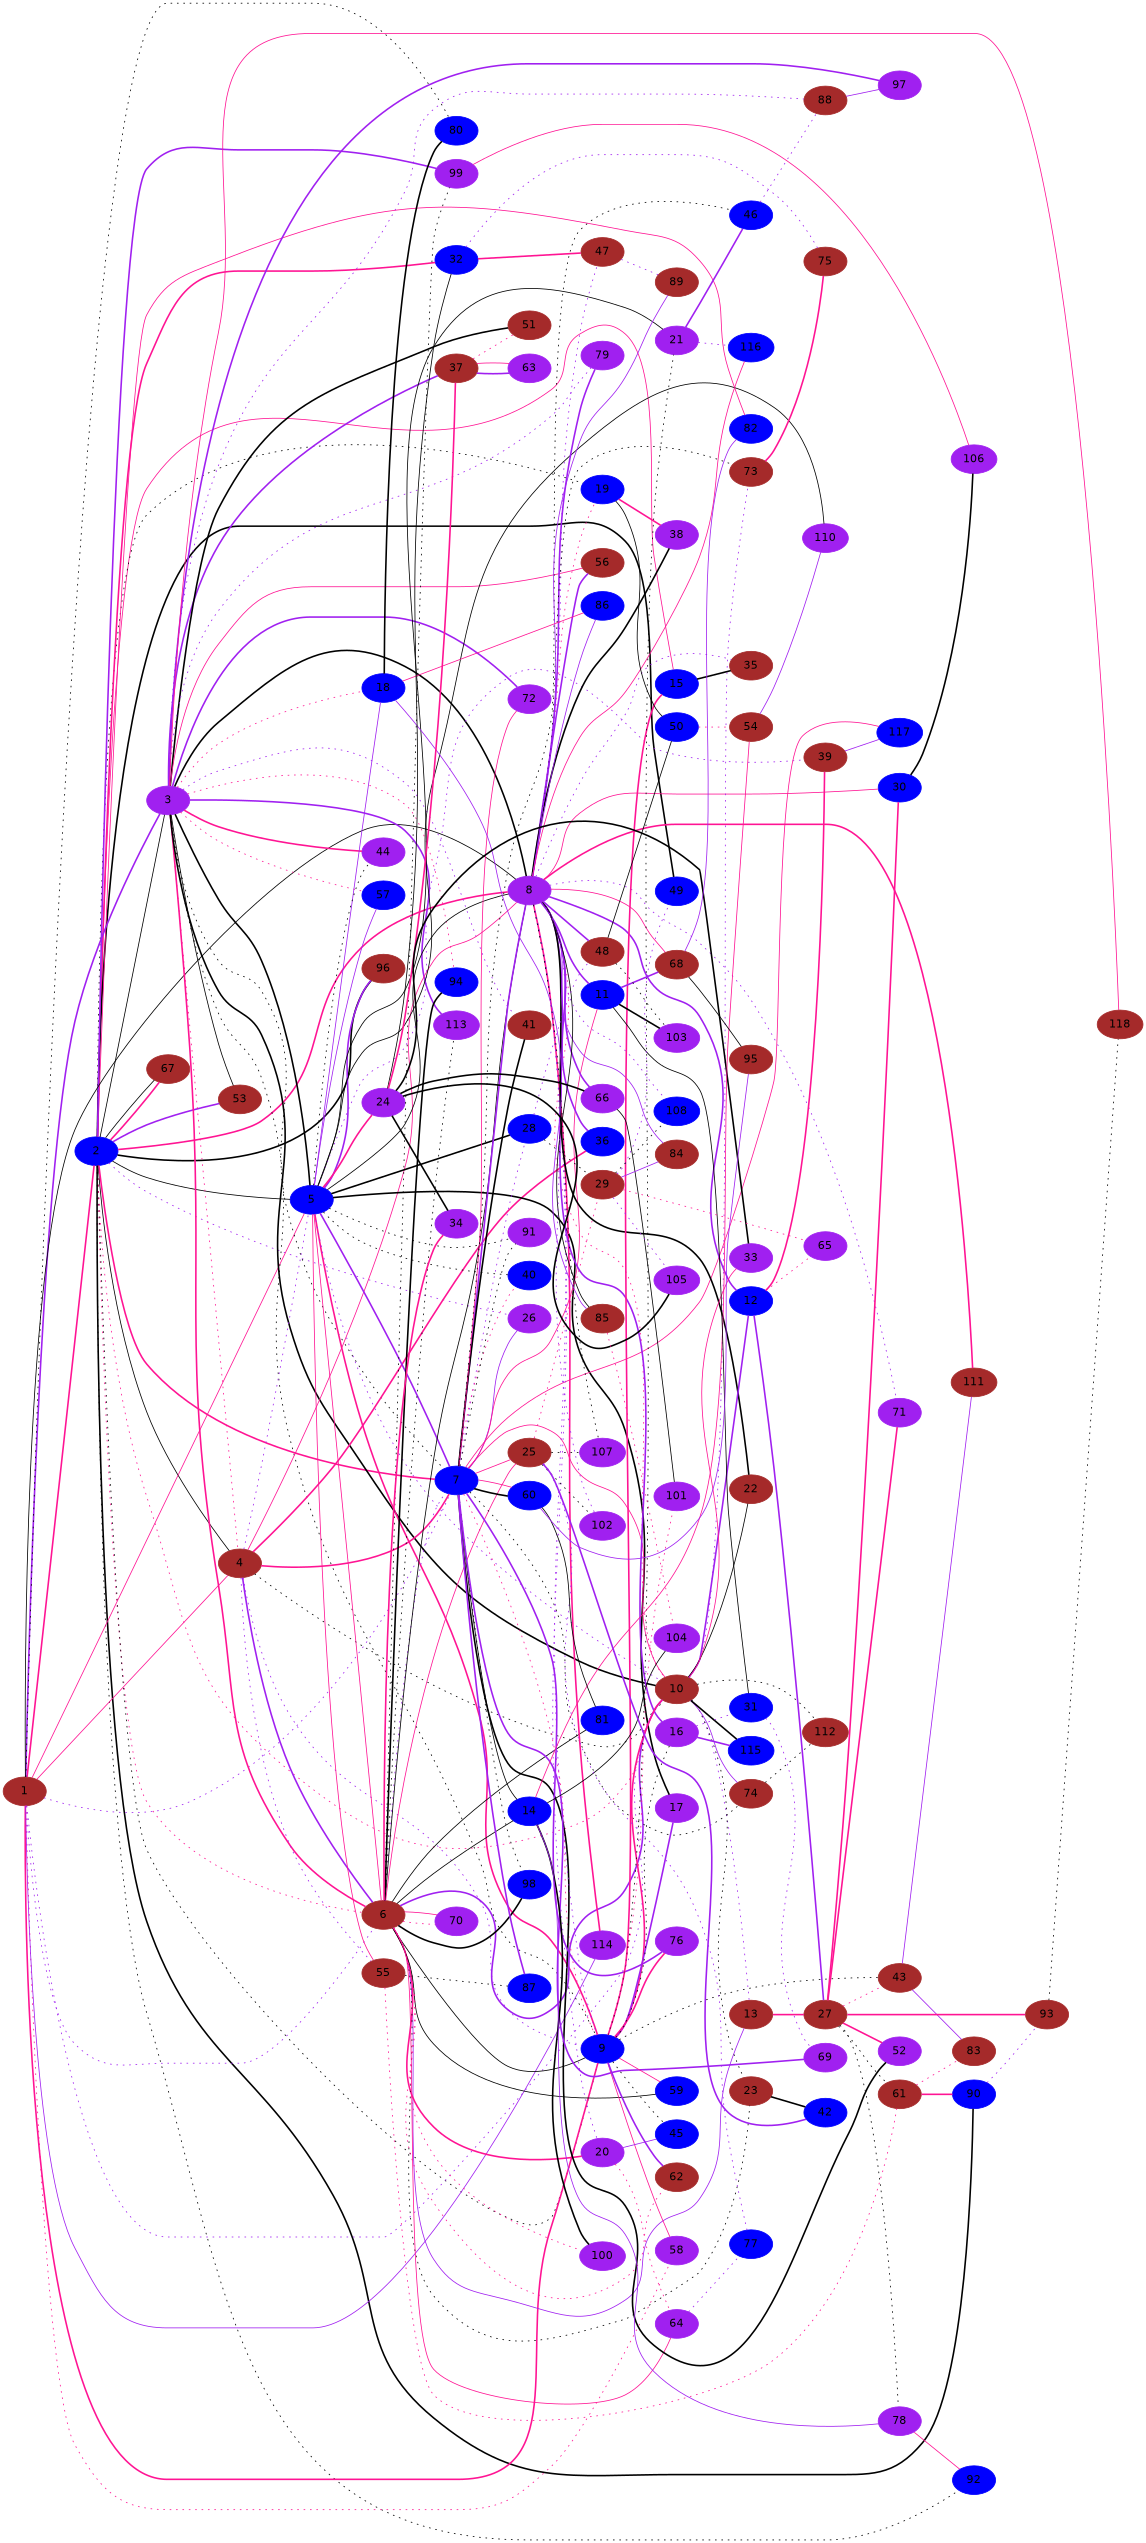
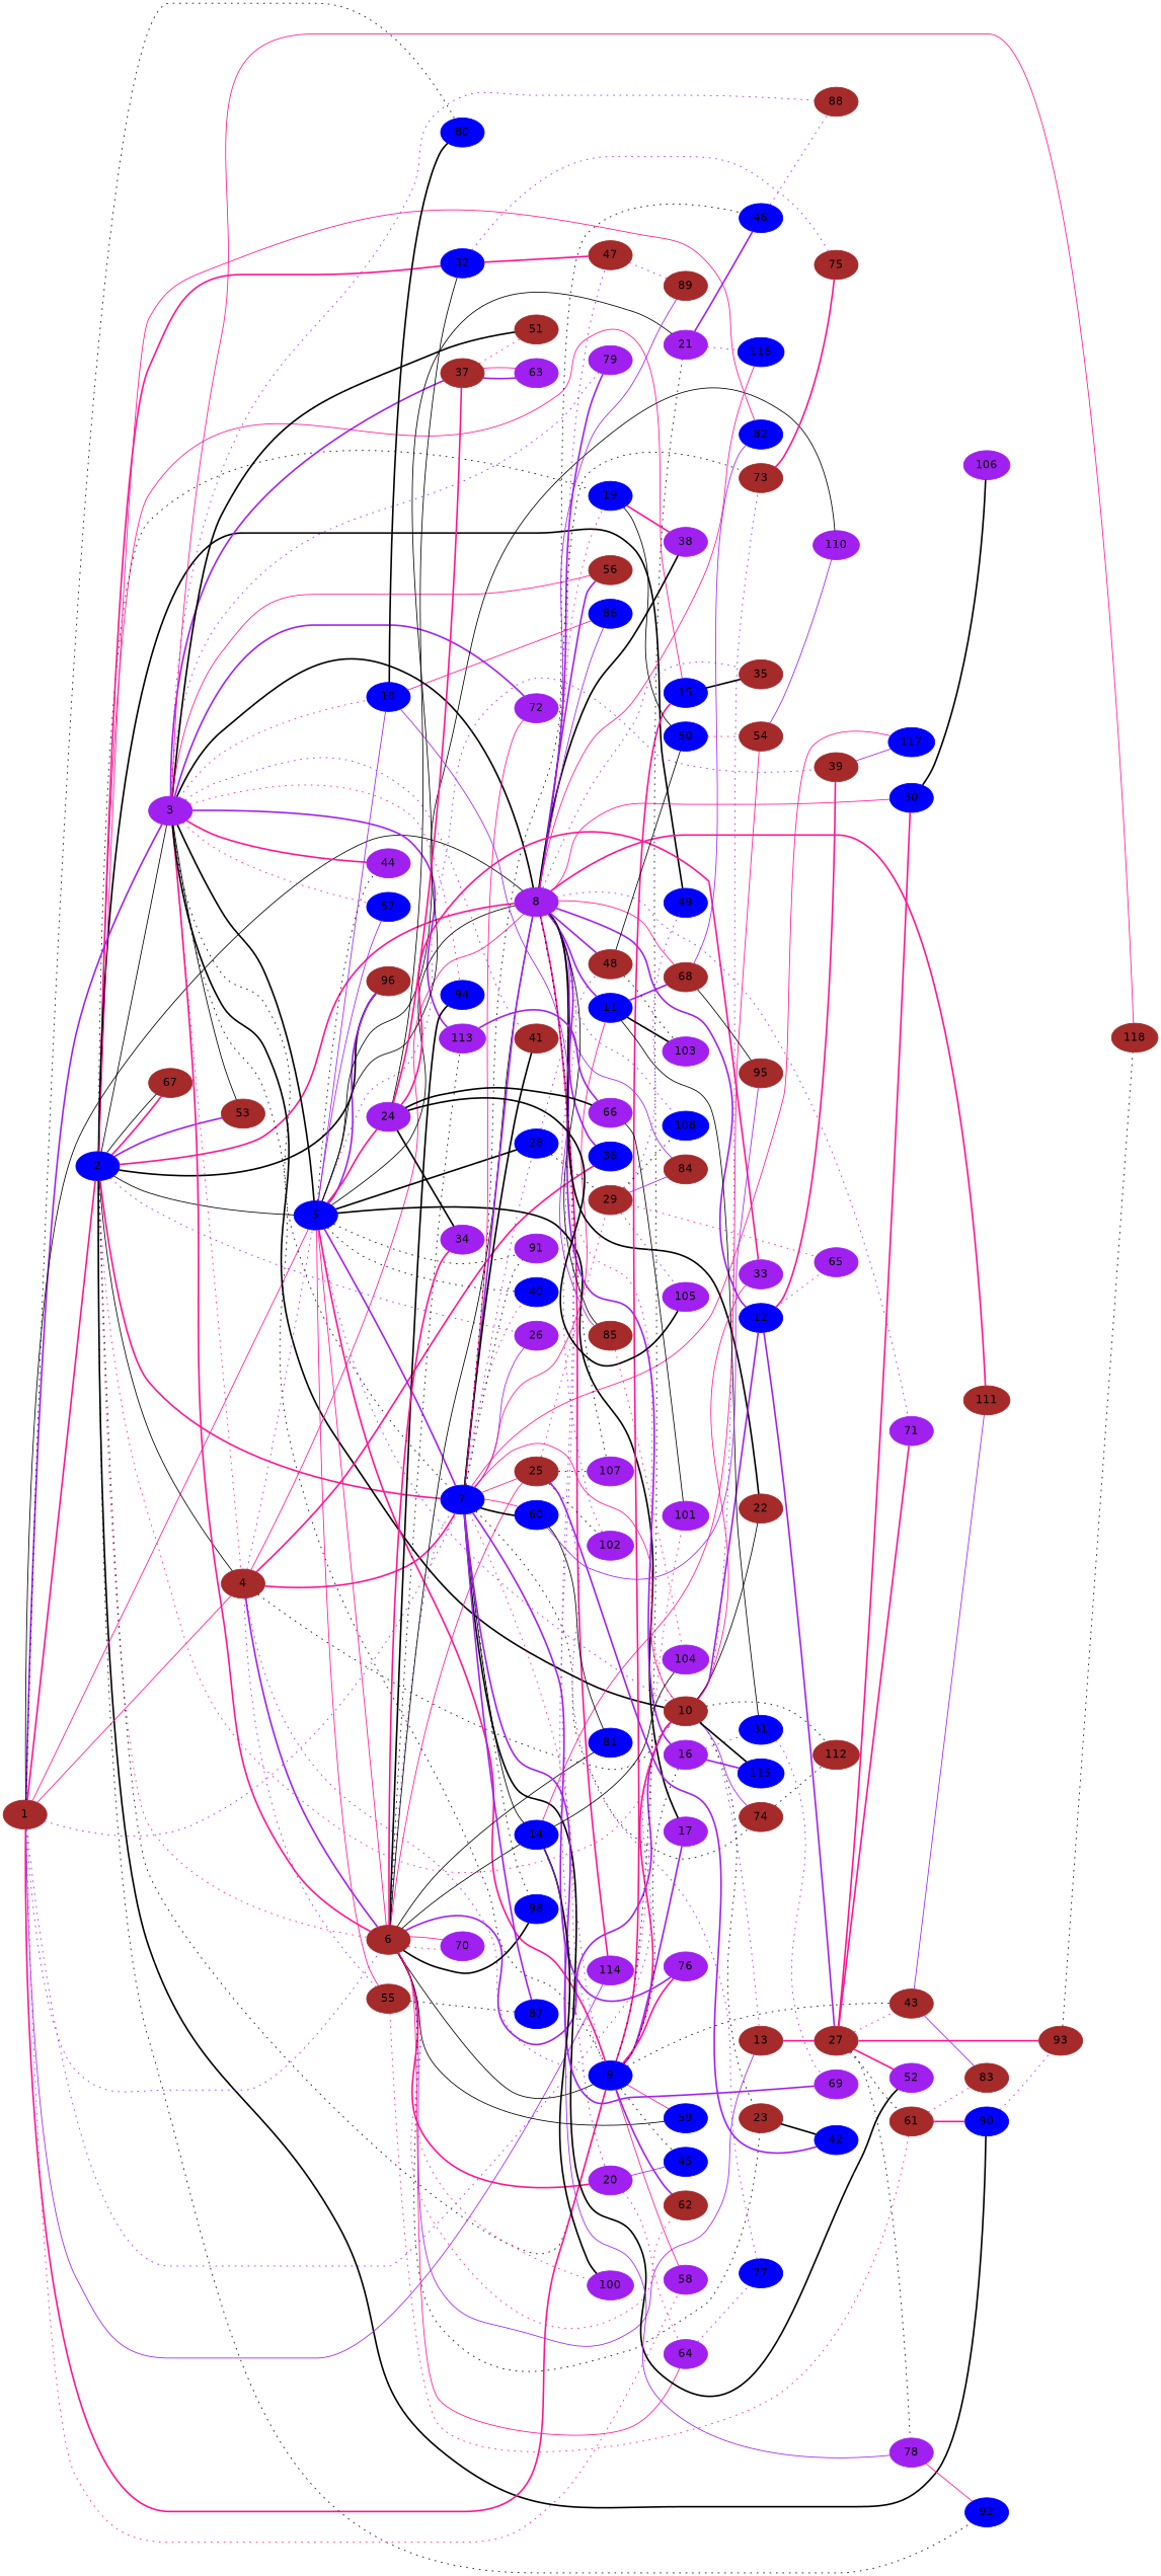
  graph {
    fontname="DejaVu Sans"
    rankdir=LR
    node [color=brown fontname="DejaVu Sans" style=filled]
    edge [color=purple fontname="DejaVu Sans" style=dotted]
    2 [color=blue]
    1
    3 [color=purple]
    4
    5 [color=blue]
    6
    7 [color=blue]
    8 [color=purple]
    9 [color=blue]
    10
    58 [color=purple]
    80 [color=blue]
    114 [color=purple]
    15 [color=blue]
    19 [color=blue]
    26 [color=purple]
    32 [color=blue]
    49 [color=blue]
    53
    67
    82 [color=blue]
    90 [color=blue]
    92 [color=blue]
    96
-   99 [color=purple]
    18 [color=blue]
    37
    41
    44 [color=purple]
    51
    56
    57 [color=blue]
    72 [color=purple]
    79 [color=purple]
    88
    94 [color=blue]
-   97 [color=purple]
    113 [color=purple]
    118
    36 [color=blue]
    55
    17 [color=purple]
    21 [color=purple]
    24 [color=purple]
    28 [color=blue]
    39
    40 [color=blue]
    91 [color=purple]
    110 [color=purple]
    13
    14 [color=blue]
    20 [color=purple]
    23
    25
    34 [color=purple]
    59 [color=blue]
    62
    64 [color=purple]
    70 [color=purple]
    81 [color=blue]
    98 [color=blue]
    100 [color=purple]
    11 [color=blue]
    46 [color=blue]
    52 [color=purple]
    60 [color=blue]
    69 [color=purple]
    74
    76 [color=purple]
    87 [color=blue]
    117 [color=blue]
    12 [color=blue]
    16 [color=purple]
    22
    30 [color=blue]
    35
    38 [color=purple]
    47
    48
    66 [color=purple]
    68
    71 [color=purple]
    73
    84
    85
    86 [color=blue]
    89
    102 [color=purple]
    107 [color=purple]
    108 [color=blue]
    111
    116 [color=blue]
    43
    45 [color=blue]
    101 [color=purple]
    33 [color=purple]
    112
    115 [color=blue]
    50 [color=blue]
    75
    93
    106 [color=purple]
    63 [color=purple]
    61
    105 [color=purple]
    29
    27
    54
    78 [color=purple]
    104 [color=purple]
    42 [color=blue]
    77 [color=blue]
    31 [color=blue]
    103 [color=purple]
    95
    65 [color=purple]
    83
    2 -- 3 [color=black style=solid]
    2 -- 4 [color=black style=solid]
    2 -- 5 [color=black style=solid]
    2 -- 6 [color=deeppink]
    2 -- 7 [color=deeppink style=bold]
    2 -- 8 [color=deeppink style=bold]
    2 -- 9 [color=black]
    2 -- 10 [color=deeppink]
    2 -- 15 [color=deeppink style=solid]
    2 -- 19 [color=black]
    2 -- 26
    2 -- 32 [color=deeppink style=bold]
    2 -- 49 [color=black style=bold]
    2 -- 53 [style=bold]
    2 -- 67 [color=deeppink style=bold]
    2 -- 67 [color=black style=solid]
    2 -- 82 [color=deeppink style=solid]
    2 -- 90 [color=black style=bold]
    2 -- 92 [color=black]
    2 -- 96 [color=black style=bold]
-   2 -- 99 [style=bold]
    1 -- 2 [color=deeppink style=bold]
    1 -- 3 [style=bold]
    1 -- 4 [color=deeppink style=solid]
    1 -- 5 [color=deeppink style=solid]
    1 -- 6
    1 -- 7
    1 -- 8 [color=black style=solid]
    1 -- 9 [color=deeppink style=bold]
    1 -- 10
    1 -- 58 [color=deeppink]
    1 -- 80 [color=black]
    1 -- 114 [style=solid]
    3 -- 4 [color=deeppink]
    3 -- 5 [color=black style=bold]
    3 -- 6 [color=deeppink style=bold]
    3 -- 7 [color=black]
    3 -- 8 [color=black style=bold]
    3 -- 9 [color=black]
    3 -- 10 [color=black style=bold]
    3 -- 53 [color=black style=solid]
    3 -- 18 [color=deeppink]
    3 -- 37 [style=bold]
    3 -- 41
    3 -- 44 [color=deeppink style=bold]
    3 -- 51 [color=black style=bold]
    3 -- 56 [color=deeppink style=solid]
    3 -- 57 [color=deeppink]
    3 -- 72 [style=bold]
    3 -- 79
    3 -- 88
    3 -- 94 [color=deeppink]
-   3 -- 97 [style=bold]
    3 -- 113 [style=bold]
    3 -- 118 [color=deeppink style=solid]
    4 -- 5
    4 -- 6 [style=bold]
    4 -- 7 [color=deeppink style=bold]
    4 -- 8 [color=deeppink style=solid]
    4 -- 9
    4 -- 10 [color=black]
    4 -- 36 [color=deeppink style=bold]
    4 -- 55
    5 -- 6 [color=deeppink style=solid]
    5 -- 7 [style=bold]
    5 -- 8 [color=black style=solid]
    5 -- 9 [color=deeppink style=bold]
    5 -- 10
    5 -- 96 [style=bold]
    5 -- 18 [style=solid]
    5 -- 44 [color=black]
    5 -- 57 [style=solid]
    5 -- 55 [color=deeppink style=solid]
    5 -- 17 [color=black style=bold]
    5 -- 21 [color=black style=solid]
    5 -- 24 [color=deeppink style=bold]
    5 -- 28 [color=black style=bold]
    5 -- 39
    5 -- 40 [color=black]
    5 -- 91 [color=black]
    5 -- 110 [color=black style=solid]
    6 -- 7
    6 -- 8 [color=black style=solid]
    6 -- 9 [color=black style=solid]
    6 -- 10 [style=bold]
-   6 -- 99 [color=black]
    6 -- 94 [color=black style=bold]
    6 -- 113 [color=black]
    6 -- 13 [style=solid]
    6 -- 14 [color=black style=solid]
    6 -- 20 [color=deeppink style=bold]
    6 -- 23 [color=black]
    6 -- 25 [color=deeppink style=solid]
    6 -- 34 [color=deeppink style=bold]
    6 -- 59 [color=black style=solid]
    6 -- 62 [color=deeppink]
    6 -- 64 [color=deeppink style=solid]
    6 -- 70 [color=deeppink]
    6 -- 70 [color=deeppink style=solid]
    6 -- 81 [color=black style=solid]
    6 -- 98 [color=black style=bold]
    6 -- 100 [color=deeppink]
    7 -- 8 [style=bold]
    7 -- 9 [color=deeppink]
    7 -- 10 [color=deeppink style=solid]
    7 -- 26 [style=solid]
    7 -- 41 [color=black style=bold]
    7 -- 72 [color=deeppink style=solid]
    7 -- 28
    7 -- 40 [color=deeppink]
    7 -- 91 [color=black]
    7 -- 14 [color=black style=solid]
    7 -- 25 [color=deeppink style=solid]
    7 -- 98 [color=black]
    7 -- 11 [color=deeppink style=solid]
    7 -- 46 [color=black]
    7 -- 52 [color=black style=bold]
    7 -- 60 [color=black style=bold]
    7 -- 60 [color=deeppink style=solid]
    7 -- 69 [style=bold]
    7 -- 74 [color=black]
    7 -- 76 [style=bold]
    7 -- 87 [style=bold]
    7 -- 117 [color=deeppink style=solid]
    8 -- 9
    8 -- 10 [color=deeppink]
    8 -- 114 [color=deeppink style=bold]
    8 -- 19 [color=deeppink]
    8 -- 56 [style=bold]
    8 -- 79 [style=bold]
    8 -- 36 [style=bold]
    8 -- 20
    8 -- 11 [style=bold]
    8 -- 12 [style=bold]
    8 -- 16 [style=bold]
    8 -- 22 [color=black style=bold]
    8 -- 30 [color=deeppink style=solid]
    8 -- 35
    8 -- 38 [color=black style=bold]
    8 -- 47
    8 -- 48 [style=bold]
-   8 -- 66 [style=bold]
+   113 -- 66 [style=bold]
    8 -- 68 [color=deeppink style=solid]
    8 -- 71
    8 -- 73 [color=black]
    8 -- 84 [style=solid]
    8 -- 85 [color=black style=solid]
    8 -- 86 [style=solid]
    8 -- 89 [style=solid]
    8 -- 102
    8 -- 107 [color=black]
    8 -- 108
    8 -- 111 [color=deeppink style=bold]
    8 -- 116 [color=deeppink style=solid]
    9 -- 10 [color=deeppink style=bold]
    9 -- 58 [color=deeppink style=solid]
    9 -- 15 [color=deeppink style=bold]
    9 -- 17 [style=bold]
    9 -- 21 [color=black]
    9 -- 59 [color=deeppink style=solid]
    9 -- 62 [style=bold]
    9 -- 76 [color=deeppink style=bold]
    9 -- 16 [color=black]
    9 -- 43 [color=black]
    9 -- 45 [color=black]
    9 -- 101 [color=deeppink]
    10 -- 13
    10 -- 23 [color=black]
    10 -- 74 [style=solid]
    10 -- 12 [style=bold]
    10 -- 22 [color=black style=solid]
    10 -- 73
    10 -- 33 [color=deeppink style=solid]
    10 -- 112 [color=black]
    10 -- 115 [color=black style=bold]
    15 -- 35 [color=black style=bold]
    19 -- 38 [color=deeppink style=bold]
    19 -- 50 [color=black style=solid]
    32 -- 47 [color=deeppink style=bold]
    32 -- 75
    90 -- 93
-   99 -- 106 [color=deeppink style=solid]
    18 -- 80 [color=black style=bold]
    18 -- 85 [style=solid]
    18 -- 86 [color=deeppink style=solid]
    37 -- 51 [color=deeppink]
    37 -- 63 [style=bold]
    37 -- 63 [color=deeppink style=solid]
-   88 -- 97 [style=solid]
    55 -- 87 [color=black]
    55 -- 61 [color=deeppink]
    21 -- 46 [style=bold]
    21 -- 116
    24 -- 32 [color=black style=solid]
    24 -- 37 [color=deeppink style=bold]
    24 -- 34 [color=black style=bold]
    24 -- 66 [color=black style=bold]
-   24 -- 33 [color=black style=bold]
+   24 -- 33 [color=deeppink style=bold]
    24 -- 105 [color=black style=bold]
    28 -- 48
    28 -- 29 [color=black]
    39 -- 117 [style=solid]
    13 -- 27 [color=deeppink style=bold]
    14 -- 100 [color=black style=bold]
    14 -- 54 [color=deeppink style=solid]
    14 -- 78 [style=solid]
    14 -- 104 [color=black style=solid]
    20 -- 64 [color=deeppink]
    20 -- 45 [style=solid]
    23 -- 42 [color=black style=bold]
    25 -- 102 [color=black]
    25 -- 107 [color=black]
    25 -- 29 [color=deeppink]
    25 -- 42 [style=bold]
    25 -- 77
    64 -- 77
    11 -- 68 [style=bold]
    11 -- 31 [color=black style=solid]
    11 -- 103 [color=black style=bold]
    46 -- 88
    60 -- 81 [color=black style=solid]
    60 -- 95 [style=solid]
    74 -- 112 [color=black]
    12 -- 39 [color=deeppink style=bold]
    12 -- 27 [style=bold]
    12 -- 65 [color=deeppink]
    16 -- 115 [style=bold]
    16 -- 31
    30 -- 106 [color=black style=bold]
    47 -- 89
    48 -- 50 [color=black style=solid]
    48 -- 103 [color=black]
    66 -- 101 [color=black style=solid]
    68 -- 82 [style=solid]
    68 -- 95 [color=black style=solid]
    73 -- 75 [color=deeppink style=bold]
    85 -- 104 [color=deeppink]
    43 -- 111 [style=solid]
    43 -- 83 [style=solid]
    50 -- 54 [color=deeppink]
    93 -- 118 [color=black]
    61 -- 90 [color=deeppink style=bold]
    61 -- 83 [color=deeppink]
    29 -- 49
    29 -- 84 [style=solid]
    29 -- 108 [color=black]
    29 -- 105
    29 -- 65 [color=deeppink]
    27 -- 52 [color=deeppink style=bold]
    27 -- 30 [color=deeppink style=bold]
    27 -- 71 [color=deeppink style=bold]
    27 -- 43 [color=deeppink]
    27 -- 93 [color=deeppink style=bold]
    27 -- 61 [color=black]
    27 -- 78 [color=black]
    54 -- 110 [style=solid]
    78 -- 92 [color=deeppink style=solid]
    31 -- 69
  }
